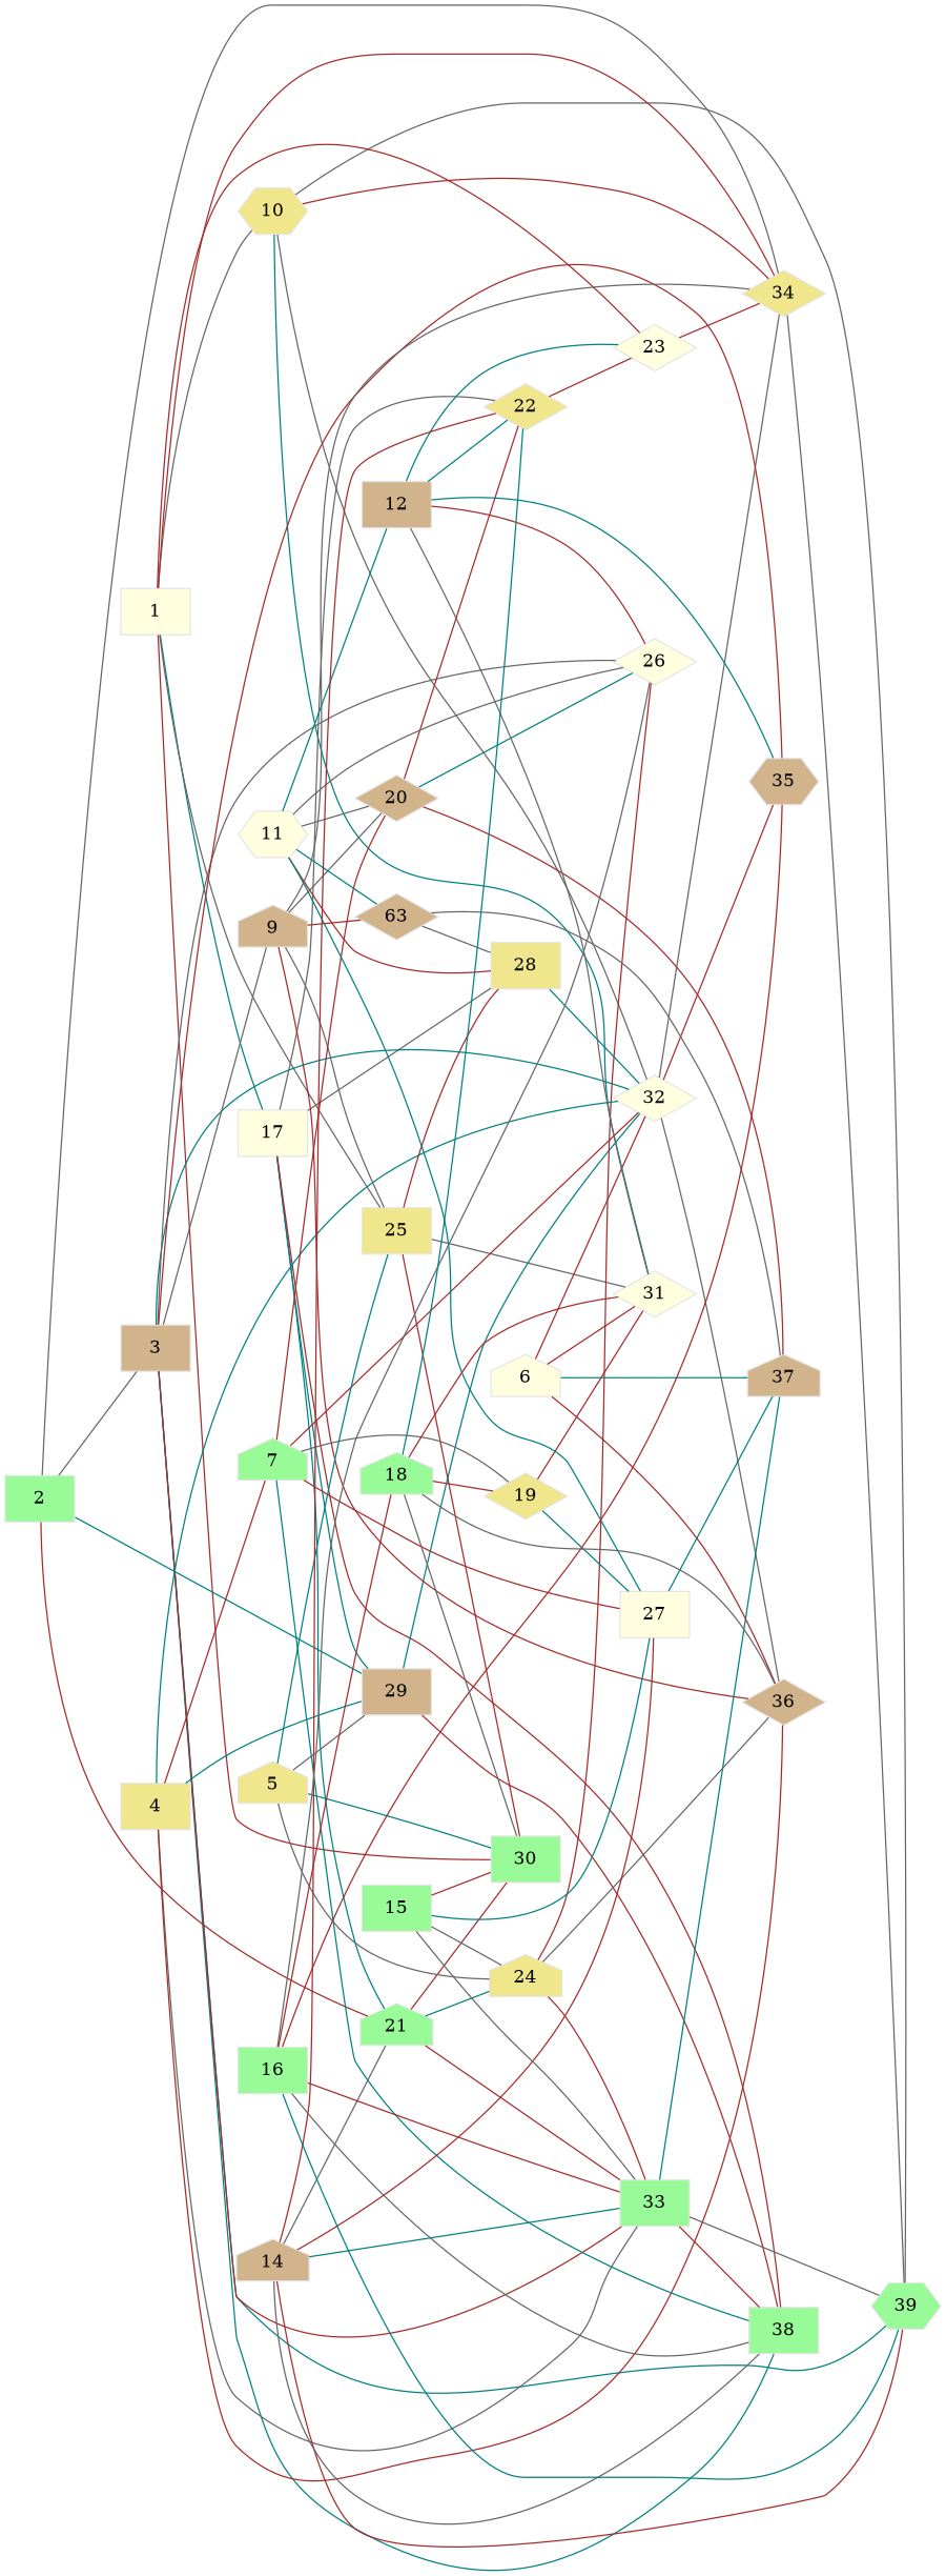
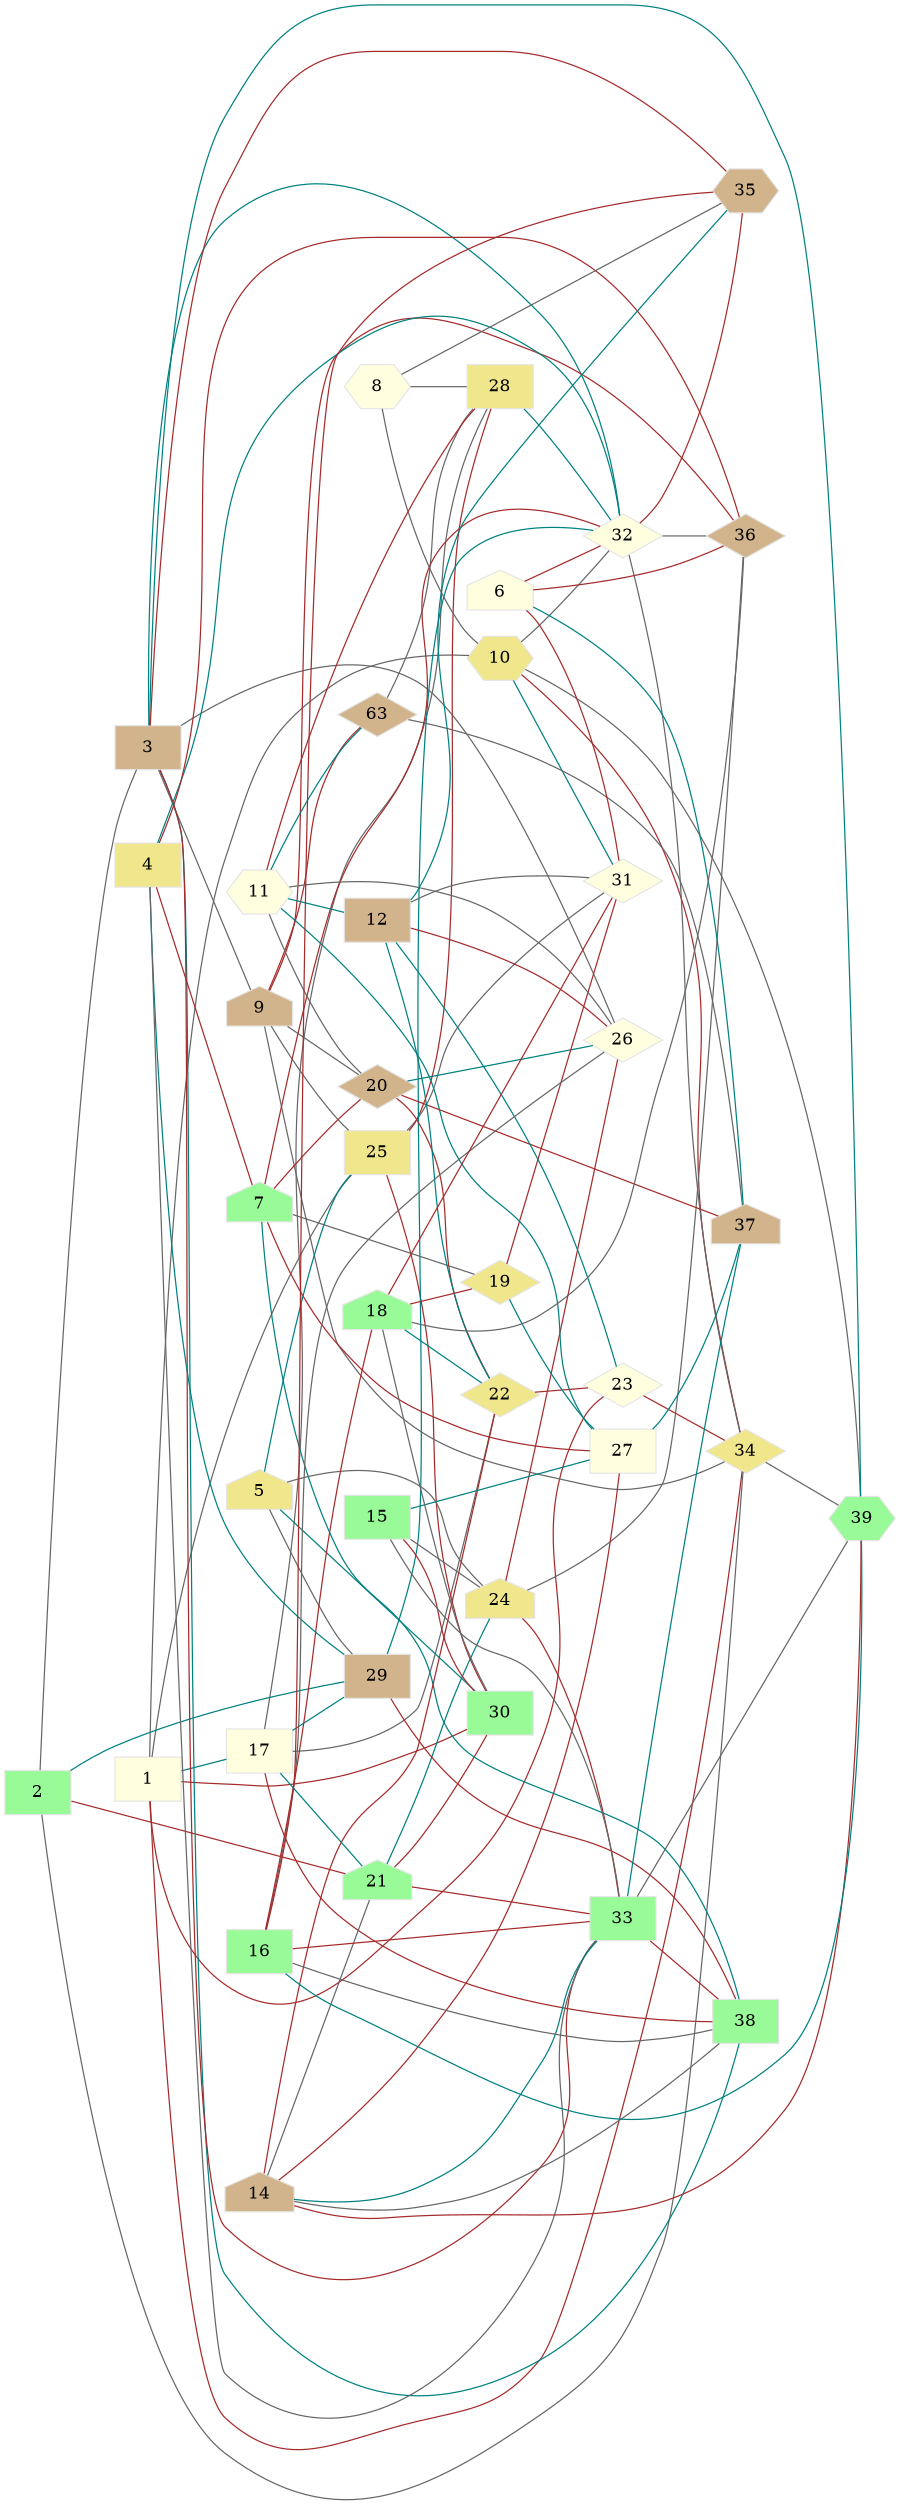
  graph {
    rankdir=LR
    node [color=gray90 fillcolor=lightyellow shape=box style=filled]
    edge [color=brown weight=1.0]
    10 [fillcolor=khaki shape=hexagon]
    1
    17
    23 [shape=diamond]
    25 [fillcolor=khaki]
    30 [fillcolor=palegreen]
    34 [fillcolor=khaki shape=diamond]
    32 [shape=diamond]
    39 [fillcolor=palegreen shape=hexagon]
    31 [shape=diamond]
    21 [fillcolor=palegreen shape=house]
    29 [fillcolor=tan]
    38 [fillcolor=palegreen]
    28 [fillcolor=khaki]
    22 [fillcolor=khaki shape=diamond]
    2 [fillcolor=palegreen]
    3 [fillcolor=tan]
    9 [fillcolor=tan shape=house]
    26 [shape=diamond]
    33 [fillcolor=palegreen]
    35 [fillcolor=tan shape=hexagon]
    24 [fillcolor=khaki shape=house]
    36 [fillcolor=tan shape=diamond]
    20 [fillcolor=tan shape=diamond]
    n25 [fillcolor=tan label=63 shape=diamond]
    37 [fillcolor=tan shape=house]
    4 [fillcolor=khaki]
    7 [fillcolor=palegreen shape=house]
    19 [fillcolor=khaki shape=diamond]
    27
    5 [fillcolor=khaki shape=house]
    6 [shape=house]
+   8 [shape=hexagon]
    11 [shape=hexagon]
    12 [fillcolor=tan]
    14 [fillcolor=tan shape=house]
    15 [fillcolor=palegreen]
    16 [fillcolor=palegreen]
    18 [fillcolor=palegreen shape=house]
    10 -- 34
    10 -- 32 [color=gray40]
    10 -- 39 [color=gray40]
    10 -- 31 [color=teal]
    1 -- 10 [color=gray40]
    1 -- 17 [color=teal]
    1 -- 23
    1 -- 25 [color=gray40]
    1 -- 30
    1 -- 34
    17 -- 21 [color=teal]
    17 -- 29 [color=teal]
    17 -- 38
    17 -- 28 [color=gray40]
    17 -- 22 [color=gray40]
    23 -- 34 [weight=2.0]
    25 -- 30
    25 -- 31 [color=gray40]
    25 -- 28
    34 -- 39 [color=gray40]
    32 -- 34 [color=gray40]
    32 -- 35
    32 -- 36 [color=gray40]
    21 -- 30
    21 -- 33
    21 -- 24 [color=teal]
    29 -- 32 [color=teal]
    29 -- 38
    28 -- 32 [color=teal]
    22 -- 23
    2 -- 34 [color=gray40]
    2 -- 21
    2 -- 29 [color=teal]
    2 -- 3 [color=gray40]
    3 -- 32 [color=teal]
    3 -- 39 [color=teal]
    3 -- 38 [color=teal]
    3 -- 9 [color=gray40]
    3 -- 26 [color=gray40]
    3 -- 33
    3 -- 35
    9 -- 25 [color=gray40]
    9 -- 34 [color=gray40]
    9 -- 36
    9 -- 20 [color=gray40]
    9 -- n25
    33 -- 39 [color=gray40]
    33 -- 38
    33 -- 37 [color=teal]
    24 -- 26
    24 -- 33
    24 -- 36 [color=gray40]
    20 -- 22
    20 -- 26 [color=teal]
    20 -- 37
    n25 -- 28 [color=gray40]
    n25 -- 37 [color=gray40]
    4 -- 32 [color=teal]
    4 -- 29 [color=teal]
    4 -- 33 [color=gray40]
    4 -- 36 [weight=2.0]
    4 -- 7
    7 -- 32
    7 -- 38 [color=teal]
    7 -- 20
    7 -- 19 [color=gray40]
    7 -- 27
    19 -- 31
    19 -- 27 [color=teal]
    27 -- 37 [color=teal]
    5 -- 25 [color=teal]
    5 -- 30 [color=teal]
    5 -- 29 [color=gray40]
    5 -- 24 [color=gray40]
    6 -- 32
    6 -- 31
    6 -- 36
    6 -- 37 [color=teal]
+   8 -- 10 [color=gray40]
+   8 -- 28 [color=gray40]
+   8 -- 35 [color=gray40 weight=2.0]
    11 -- 28
    11 -- 26 [color=gray40]
    11 -- 20 [color=gray40]
    11 -- n25 [color=teal]
    11 -- 27 [color=teal]
    11 -- 12 [color=teal]
    12 -- 23 [color=teal]
    12 -- 31 [color=gray40]
    12 -- 22 [color=teal]
    12 -- 26
    12 -- 35 [color=teal]
    14 -- 39
    14 -- 21 [color=gray40]
    14 -- 38 [color=gray40]
    14 -- 22
    14 -- 33 [color=teal]
    14 -- 27
    15 -- 30
    15 -- 33 [color=gray40]
    15 -- 24 [color=gray40]
    15 -- 27 [color=teal]
    16 -- 39 [color=teal]
    16 -- 38 [color=gray40]
    16 -- 26 [color=gray40]
    16 -- 33
    16 -- 35
    16 -- 18
    18 -- 30 [color=gray40]
    18 -- 31
    18 -- 22 [color=teal]
    18 -- 36 [color=gray40]
    18 -- 19
  }
